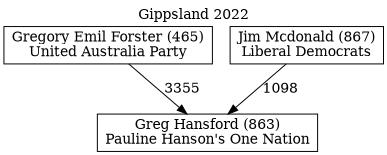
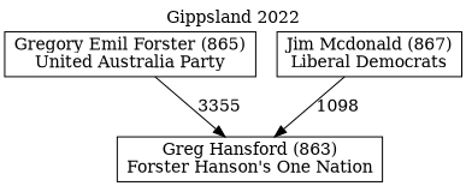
  digraph {
    label="Gippsland 2022"
    labelloc=t
    mclimit=10
    node [shape=box]
-   n1 [label="Greg Hansford (863)\nPauline Hanson's One Nation"]
-   n2 [label="Gregory Emil Forster (465)\nUnited Australia Party"]
+   n1 [label="Greg Hansford (863)\nForster Hanson's One Nation"]
+   n2 [label="Gregory Emil Forster (865)\nUnited Australia Party"]
    n3 [label="Jim Mcdonald (867)\nLiberal Democrats"]
    n2 -> n1 [label=3355]
    n3 -> n1 [label=1098]
  }
